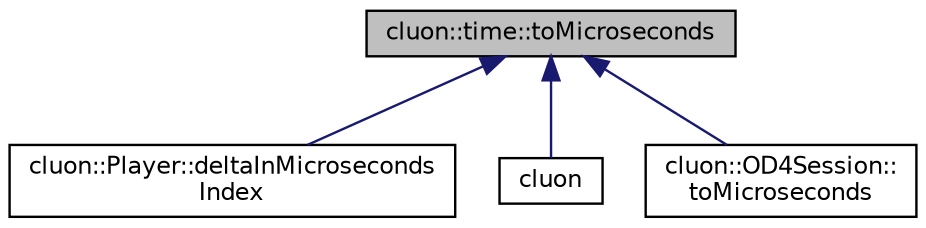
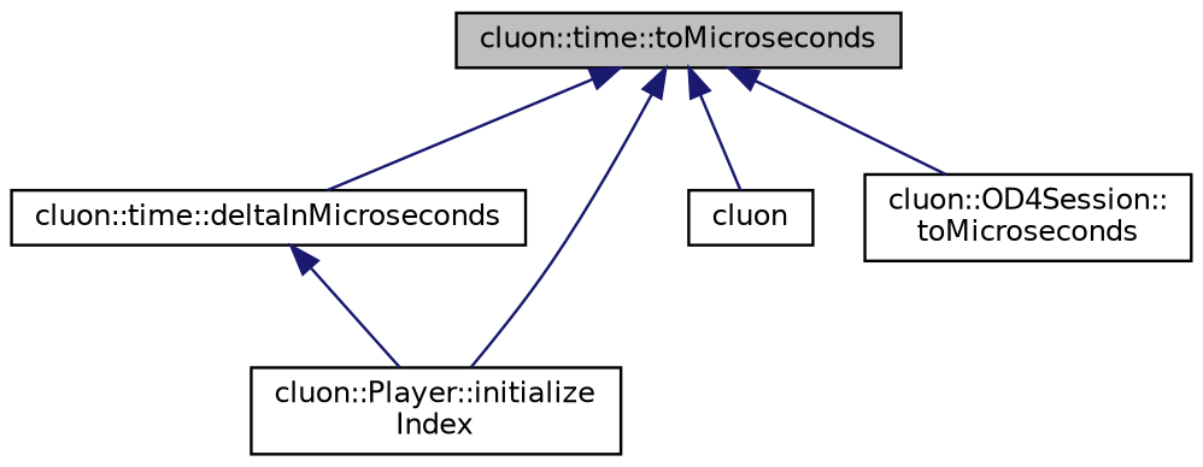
  digraph {
    rankdir=TB
    node [color=black fillcolor=white fontname=Helvetica fontsize=10 shape=record style=filled]
    edge [color=midnightblue dir=back fontname=Helvetica fontsize=10 labelfontname=Helvetica labelfontsize=10 style=solid]
    n1 [fillcolor=grey75 fontcolor=black height=0.2 label="cluon::time::toMicroseconds" width=0.4]
-   n3 [height=0.2 label="cluon::Player::deltaInMicroseconds\lIndex" width=0.4]
+   n2 [height=0.2 label="cluon::time::deltaInMicroseconds" width=0.4]
+   n3 [height=0.2 label="cluon::Player::initialize\lIndex" width=0.4]
    n4 [height=0.2 label=cluon width=0.4]
    n5 [height=0.2 label="cluon::OD4Session::\ltoMicroseconds" width=0.4]
+   n1 -> n2
    n1 -> n3
    n1 -> n4
    n1 -> n5
+   n2 -> n3
  }
